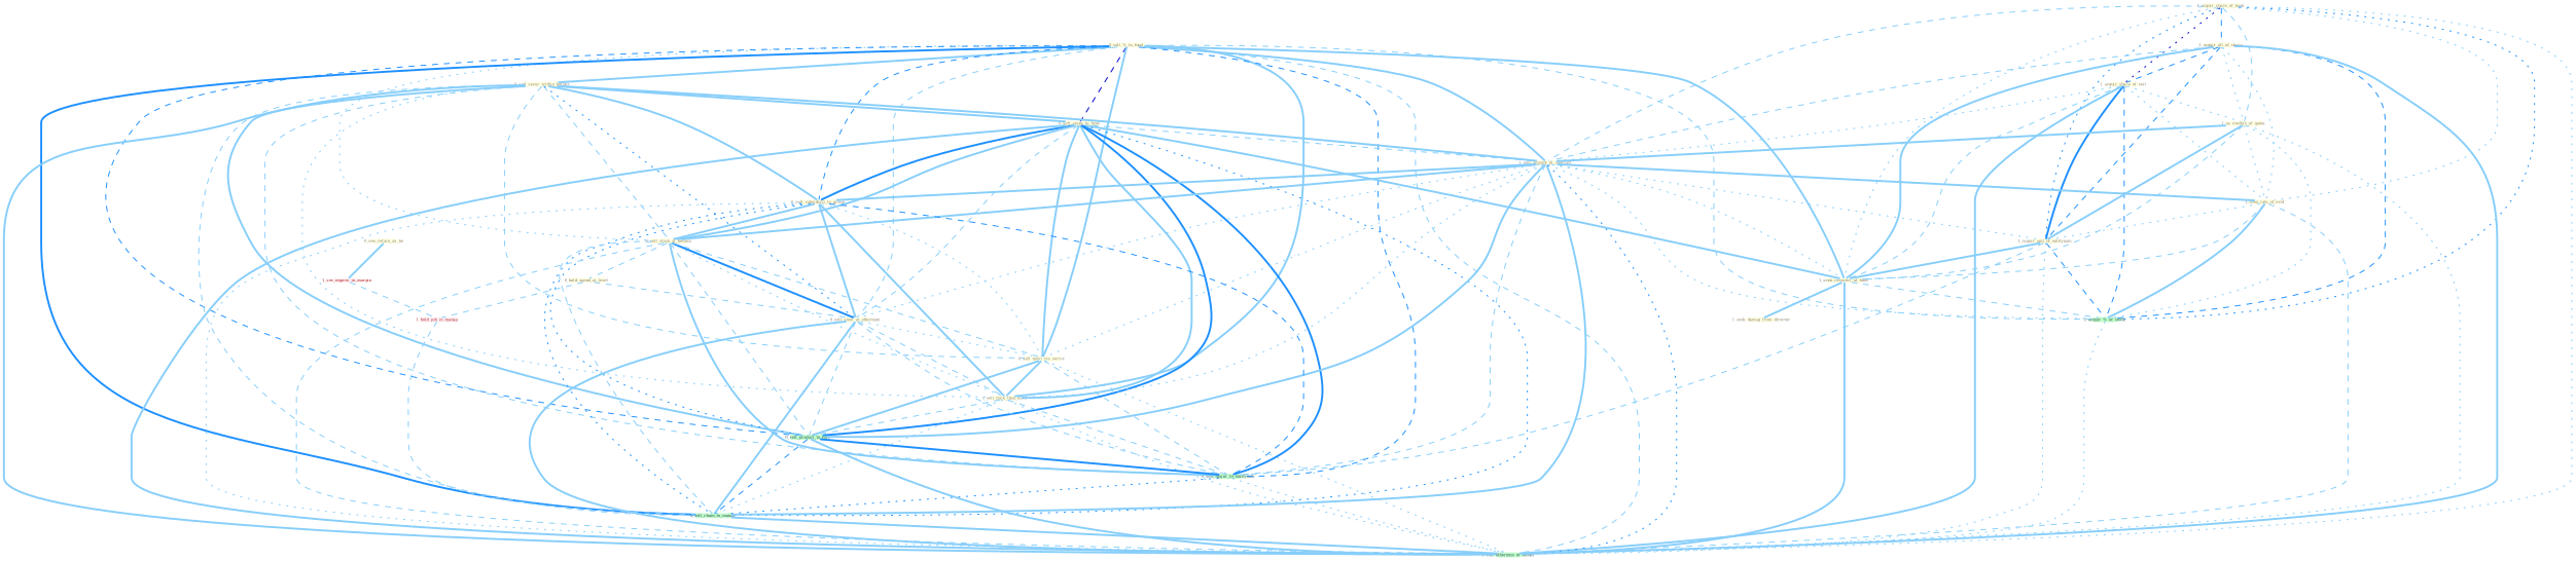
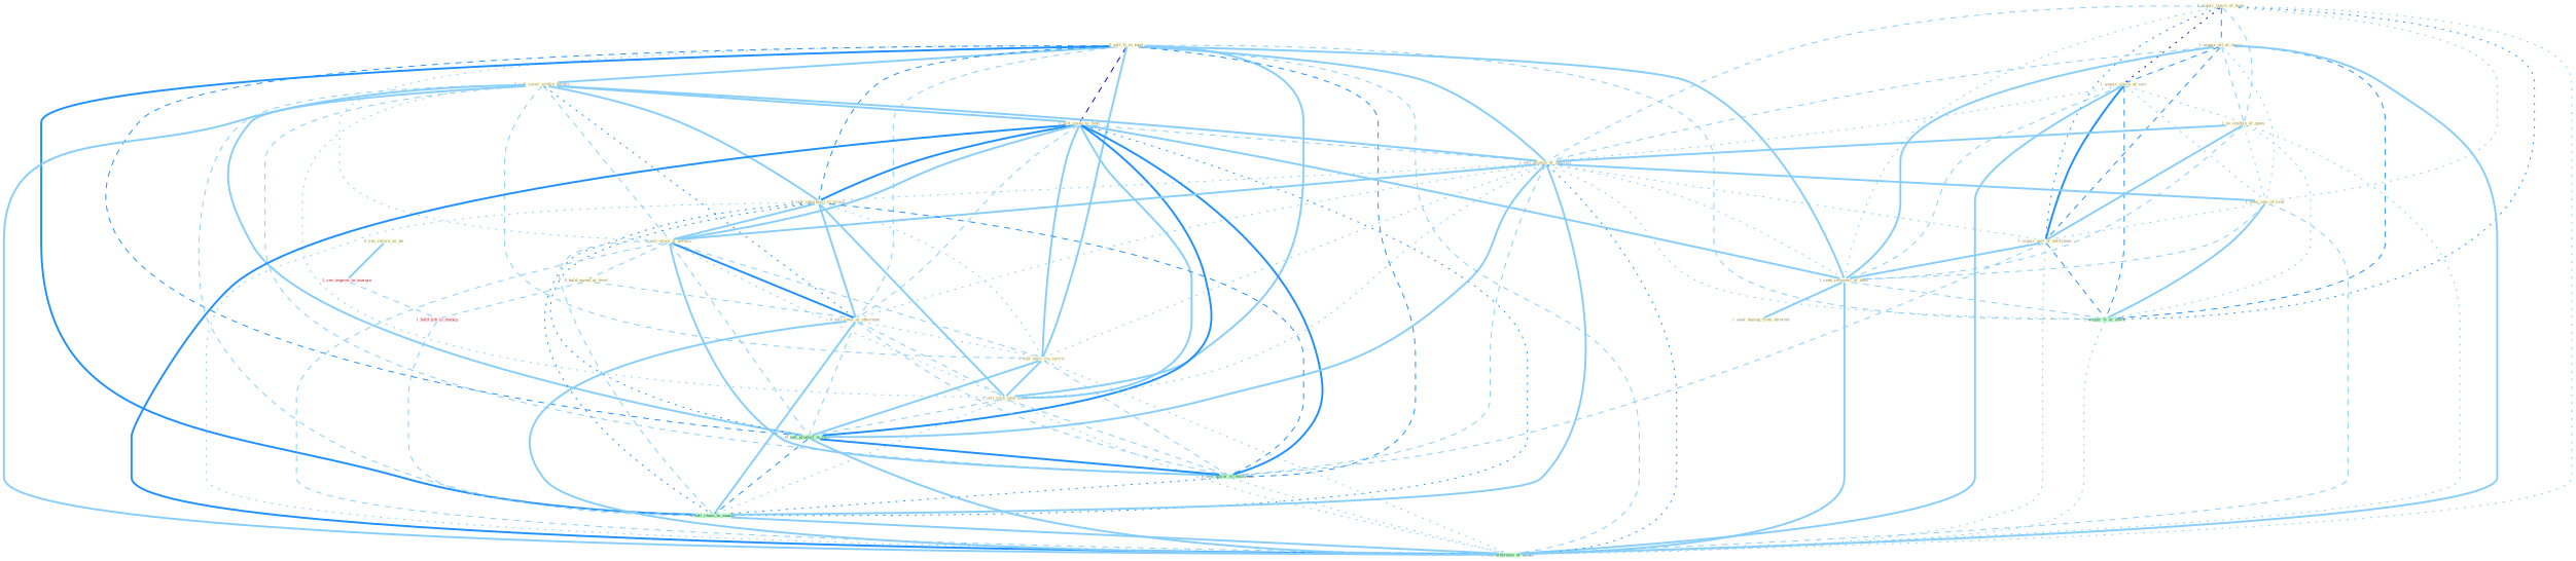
  graph {
    node [color="#ffffe0" fixedsize=true fontcolor="#8b7d6b" fontsize=4 shape=folder style=filled]
    edge [color="#87cefa" style=dashed w=1]
    "0_sell_%_to_fund " [height=.06 width=.5]
    "1_acquir_share_of_bank " [height=.06 width=.5]
    "0_sell_secur_within_border " [height=.06 width=.5]
    "1_acquir_all_of_share " [height=.06 shape=hexagon width=.5]
    "0_sell_stake_to_fund " [height=.06 width=.5]
    "1_acquir_share_of_seri " [height=.06 shape=hexagon width=.5]
    "1_us_combin_of_quota " [height=.06 width=.5]
    "1_sell_amount_of_contract " [height=.06 shape=hexagon width=.5]
    "0_sell_subsidiari_to_group " [height=.06 width=.5]
    "1_seen_iota_of_evid " [height=.06 shape=hexagon width=.5]
    "0_sell_stock_at_bottom " [height=.06 width=.5]
    "0_hold_spend_at_level " [height=.06 width=.5]
    "0_see_return_as_be " [height=.06 shape=hexagon width=.5]
    "1_acquir_unit_of_entitynam " [height=.06 shape=hexagon width=.5]
    "1_seek_recoveri_of_fund " [height=.06 width=.5]
    "0_sell_steel_at_othernum " [height=.06 shape=hexagon width=.5]
    "0_sell_movi_via_servic " [height=.06 width=.5]
    "1_sell_milk_than_milk " [height=.06 shape=hexagon width=.5]
    "1_seek_damag_from_director " [height=.06 shape=hexagon width=.5]
    "1_see_improv_in_margin " [color="#fff0f5" fontcolor="#b22222" height=.06 shape=hexagon width=.5]
    "1_hold_job_in_manag " [color="#fff0f5" fontcolor="#b22222" height=.06 width=.5]
    "1_acquir_%_of_stock " [color="#BDFCC9" fontcolor="#2f4f4f" height=.06 shape=hexagon width=.5]
    "0_sell_product_to_forc " [color="#BDFCC9" fontcolor="#2f4f4f" height=.06 width=.5]
    "0_sell_major_to_entitynam " [color="#BDFCC9" fontcolor="#2f4f4f" height=.06 shape=hexagon width=.5]
    "0_sell_chain_to_manag " [color="#BDFCC9" fontcolor="#2f4f4f" height=.06 width=.5]
    "1_sell_othernum_of_model " [color="#BDFCC9" fontcolor="#2f4f4f" height=.06 shape=hexagon width=.5]
    subgraph sub_1 {
      "0_sell_%_to_fund "
      "1_acquir_share_of_bank "
      "0_sell_secur_within_border "
      "1_acquir_all_of_share "
      "0_sell_stake_to_fund "
      "1_acquir_share_of_seri "
      "1_us_combin_of_quota "
      "1_sell_amount_of_contract "
      "0_sell_subsidiari_to_group "
      "1_seen_iota_of_evid "
      "0_sell_stock_at_bottom "
      "0_hold_spend_at_level "
      "0_see_return_as_be "
      "1_acquir_unit_of_entitynam "
      "1_seek_recoveri_of_fund "
      "0_sell_steel_at_othernum "
      "0_sell_movi_via_servic "
      "1_sell_milk_than_milk "
      "1_seek_damag_from_director "
    }
    subgraph sub_2 {
      "1_see_improv_in_margin "
      "1_hold_job_in_manag "
    }
    "0_sell_%_to_fund " -- "0_sell_secur_within_border " [style=bold]
    "0_sell_%_to_fund " -- "0_sell_stake_to_fund " [color="#0000cd" w=3]
    "0_sell_%_to_fund " -- "1_sell_amount_of_contract " [style=bold]
    "0_sell_%_to_fund " -- "0_sell_subsidiari_to_group " [color="#1e90ff" w=2]
    "0_sell_%_to_fund " -- "0_sell_stock_at_bottom " [style=dotted]
    "0_sell_%_to_fund " -- "1_seek_recoveri_of_fund " [style=bold]
    "0_sell_%_to_fund " -- "0_sell_steel_at_othernum "
    "0_sell_%_to_fund " -- "0_sell_movi_via_servic " [style=bold]
    "0_sell_%_to_fund " -- "1_sell_milk_than_milk " [style=bold]
    "0_sell_%_to_fund " -- "1_acquir_%_of_stock "
    "0_sell_%_to_fund " -- "0_sell_product_to_forc " [color="#1e90ff" w=2]
    "0_sell_%_to_fund " -- "0_sell_major_to_entitynam " [color="#1e90ff" w=2]
    "0_sell_%_to_fund " -- "0_sell_chain_to_manag " [color="#1e90ff" style=bold w=2]
    "0_sell_%_to_fund " -- "1_sell_othernum_of_model "
    "1_acquir_share_of_bank " -- "1_acquir_all_of_share " [color="#1e90ff" w=2]
    "1_acquir_share_of_bank " -- "1_acquir_share_of_seri " [color="#0000cd" style=dotted w=3]
    "1_acquir_share_of_bank " -- "1_us_combin_of_quota "
    "1_acquir_share_of_bank " -- "1_sell_amount_of_contract "
    "1_acquir_share_of_bank " -- "1_seen_iota_of_evid " [style=dotted]
    "1_acquir_share_of_bank " -- "1_acquir_unit_of_entitynam " [color="#1e90ff" style=dotted w=2]
    "1_acquir_share_of_bank " -- "1_seek_recoveri_of_fund " [style=dotted]
    "1_acquir_share_of_bank " -- "1_acquir_%_of_stock " [color="#1e90ff" style=dotted w=2]
    "1_acquir_share_of_bank " -- "1_sell_othernum_of_model " [style=dotted]
    "0_sell_secur_within_border " -- "0_sell_stake_to_fund " [style=bold]
    "0_sell_secur_within_border " -- "1_sell_amount_of_contract " [style=bold]
    "0_sell_secur_within_border " -- "0_sell_subsidiari_to_group " [style=bold]
    "0_sell_secur_within_border " -- "0_sell_stock_at_bottom "
    "0_sell_secur_within_border " -- "0_sell_steel_at_othernum " [color="#1e90ff" style=dotted]
    "0_sell_secur_within_border " -- "0_sell_movi_via_servic "
    "0_sell_secur_within_border " -- "1_sell_milk_than_milk " [style=dotted]
    "0_sell_secur_within_border " -- "0_sell_product_to_forc " [style=bold]
    "0_sell_secur_within_border " -- "0_sell_major_to_entitynam "
    "0_sell_secur_within_border " -- "0_sell_chain_to_manag "
    "0_sell_secur_within_border " -- "1_sell_othernum_of_model " [style=bold]
    "1_acquir_all_of_share " -- "1_acquir_share_of_seri " [color="#1e90ff" w=2]
-   "1_acquir_all_of_share " -- "1_us_combin_of_quota " [style=dotted]
+   "1_acquir_all_of_share " -- "1_us_combin_of_quota "
    "1_acquir_all_of_share " -- "1_sell_amount_of_contract "
    "1_acquir_all_of_share " -- "1_seen_iota_of_evid " [style=dotted]
    "1_acquir_all_of_share " -- "1_acquir_unit_of_entitynam " [color="#1e90ff" w=2]
    "1_acquir_all_of_share " -- "1_seek_recoveri_of_fund " [style=bold]
    "1_acquir_all_of_share " -- "1_acquir_%_of_stock " [color="#1e90ff" w=2]
    "1_acquir_all_of_share " -- "1_sell_othernum_of_model " [style=bold]
    "0_sell_stake_to_fund " -- "1_sell_amount_of_contract "
    "0_sell_stake_to_fund " -- "0_sell_subsidiari_to_group " [color="#1e90ff" style=bold w=2]
    "0_sell_stake_to_fund " -- "0_sell_stock_at_bottom " [style=bold]
    "0_sell_stake_to_fund " -- "1_seek_recoveri_of_fund " [style=bold]
    "0_sell_stake_to_fund " -- "0_sell_steel_at_othernum "
    "0_sell_stake_to_fund " -- "0_sell_movi_via_servic " [style=bold]
    "0_sell_stake_to_fund " -- "1_sell_milk_than_milk " [style=bold]
    "0_sell_stake_to_fund " -- "0_sell_product_to_forc " [color="#1e90ff" style=bold w=2]
    "0_sell_stake_to_fund " -- "0_sell_major_to_entitynam " [color="#1e90ff" style=bold w=2]
    "0_sell_stake_to_fund " -- "0_sell_chain_to_manag " [color="#1e90ff" style=dotted w=2]
-   "0_sell_stake_to_fund " -- "1_sell_othernum_of_model " [style=bold]
+   "0_sell_stake_to_fund " -- "1_sell_othernum_of_model " [color="#1e90ff" style=bold]
    "1_acquir_share_of_seri " -- "1_us_combin_of_quota " [style=dotted]
    "1_acquir_share_of_seri " -- "1_sell_amount_of_contract " [style=dotted]
    "1_acquir_share_of_seri " -- "1_seen_iota_of_evid " [style=dotted]
    "1_acquir_share_of_seri " -- "1_acquir_unit_of_entitynam " [color="#1e90ff" style=bold w=2]
    "1_acquir_share_of_seri " -- "1_seek_recoveri_of_fund "
    "1_acquir_share_of_seri " -- "1_acquir_%_of_stock " [color="#1e90ff" w=2]
    "1_acquir_share_of_seri " -- "1_sell_othernum_of_model " [style=bold]
    "1_us_combin_of_quota " -- "1_sell_amount_of_contract " [style=bold]
    "1_us_combin_of_quota " -- "1_seen_iota_of_evid " [style=dotted]
    "1_us_combin_of_quota " -- "1_acquir_unit_of_entitynam " [style=bold]
    "1_us_combin_of_quota " -- "1_seek_recoveri_of_fund "
    "1_us_combin_of_quota " -- "1_acquir_%_of_stock " [style=dotted]
    "1_us_combin_of_quota " -- "1_sell_othernum_of_model " [style=dotted]
-   "1_sell_amount_of_contract " -- "0_sell_subsidiari_to_group " [style=bold]
+   "1_sell_amount_of_contract " -- "0_sell_subsidiari_to_group " [style=dotted]
    "1_sell_amount_of_contract " -- "1_seen_iota_of_evid " [style=bold]
    "1_sell_amount_of_contract " -- "0_sell_stock_at_bottom " [style=bold]
    "1_sell_amount_of_contract " -- "1_acquir_unit_of_entitynam " [style=dotted]
    "1_sell_amount_of_contract " -- "1_seek_recoveri_of_fund " [style=dotted]
    "1_sell_amount_of_contract " -- "0_sell_steel_at_othernum " [style=dotted]
    "1_sell_amount_of_contract " -- "0_sell_movi_via_servic " [style=dotted]
    "1_sell_amount_of_contract " -- "1_sell_milk_than_milk " [style=dotted]
    "1_sell_amount_of_contract " -- "1_acquir_%_of_stock " [style=dotted]
    "1_sell_amount_of_contract " -- "0_sell_product_to_forc " [style=bold]
    "1_sell_amount_of_contract " -- "0_sell_major_to_entitynam "
    "1_sell_amount_of_contract " -- "0_sell_chain_to_manag " [style=bold]
    "1_sell_amount_of_contract " -- "1_sell_othernum_of_model " [color="#1e90ff" style=dotted w=2]
    "0_sell_subsidiari_to_group " -- "0_sell_stock_at_bottom " [style=bold]
    "0_sell_subsidiari_to_group " -- "0_sell_steel_at_othernum " [style=bold]
    "0_sell_subsidiari_to_group " -- "0_sell_movi_via_servic " [style=dotted]
    "0_sell_subsidiari_to_group " -- "1_sell_milk_than_milk " [style=bold]
    "0_sell_subsidiari_to_group " -- "0_sell_product_to_forc " [color="#1e90ff" style=dotted w=2]
    "0_sell_subsidiari_to_group " -- "0_sell_major_to_entitynam " [color="#1e90ff" w=2]
    "0_sell_subsidiari_to_group " -- "0_sell_chain_to_manag " [color="#1e90ff" style=dotted w=2]
    "0_sell_subsidiari_to_group " -- "1_sell_othernum_of_model " [style=dotted]
    "1_seen_iota_of_evid " -- "1_acquir_unit_of_entitynam " [style=dotted]
    "1_seen_iota_of_evid " -- "1_seek_recoveri_of_fund "
    "1_seen_iota_of_evid " -- "1_acquir_%_of_stock " [style=bold]
    "1_seen_iota_of_evid " -- "1_sell_othernum_of_model "
    "0_sell_stock_at_bottom " -- "0_hold_spend_at_level "
    "0_sell_stock_at_bottom " -- "0_sell_steel_at_othernum " [color="#1e90ff" style=bold w=2]
    "0_sell_stock_at_bottom " -- "0_sell_movi_via_servic "
    "0_sell_stock_at_bottom " -- "1_sell_milk_than_milk " [style=dotted]
    "0_sell_stock_at_bottom " -- "0_sell_product_to_forc "
    "0_sell_stock_at_bottom " -- "0_sell_major_to_entitynam " [style=bold]
    "0_sell_stock_at_bottom " -- "0_sell_chain_to_manag "
    "0_sell_stock_at_bottom " -- "1_sell_othernum_of_model "
    "0_hold_spend_at_level " -- "0_sell_steel_at_othernum "
    "0_hold_spend_at_level " -- "1_hold_job_in_manag "
    "0_see_return_as_be " -- "1_see_improv_in_margin " [style=bold]
    "1_acquir_unit_of_entitynam " -- "1_seek_recoveri_of_fund " [style=bold]
    "1_acquir_unit_of_entitynam " -- "1_acquir_%_of_stock " [color="#1e90ff" w=2]
    "1_acquir_unit_of_entitynam " -- "0_sell_major_to_entitynam "
    "1_acquir_unit_of_entitynam " -- "1_sell_othernum_of_model " [style=dotted]
    "1_seek_recoveri_of_fund " -- "1_seek_damag_from_director " [style=bold]
    "1_seek_recoveri_of_fund " -- "1_acquir_%_of_stock "
    "1_seek_recoveri_of_fund " -- "1_sell_othernum_of_model " [style=bold]
    "0_sell_steel_at_othernum " -- "0_sell_movi_via_servic " [style=dotted]
    "0_sell_steel_at_othernum " -- "1_sell_milk_than_milk "
    "0_sell_steel_at_othernum " -- "0_sell_product_to_forc "
    "0_sell_steel_at_othernum " -- "0_sell_major_to_entitynam "
    "0_sell_steel_at_othernum " -- "0_sell_chain_to_manag " [style=bold]
    "0_sell_steel_at_othernum " -- "1_sell_othernum_of_model " [style=bold]
    "0_sell_movi_via_servic " -- "1_sell_milk_than_milk " [style=bold]
    "0_sell_movi_via_servic " -- "0_sell_product_to_forc " [style=bold]
    "0_sell_movi_via_servic " -- "0_sell_major_to_entitynam "
    "0_sell_movi_via_servic " -- "1_sell_othernum_of_model " [style=dotted]
    "1_sell_milk_than_milk " -- "0_sell_product_to_forc "
    "1_sell_milk_than_milk " -- "0_sell_major_to_entitynam "
    "1_sell_milk_than_milk " -- "0_sell_chain_to_manag " [style=dotted]
    "1_sell_milk_than_milk " -- "1_sell_othernum_of_model " [style=dotted]
    "1_see_improv_in_margin " -- "1_hold_job_in_manag "
    "1_hold_job_in_manag " -- "0_sell_chain_to_manag "
    "1_acquir_%_of_stock " -- "1_sell_othernum_of_model " [style=dotted]
    "0_sell_product_to_forc " -- "0_sell_major_to_entitynam " [color="#1e90ff" style=bold w=2]
    "0_sell_product_to_forc " -- "0_sell_chain_to_manag " [color="#1e90ff" w=2]
    "0_sell_product_to_forc " -- "1_sell_othernum_of_model " [style=bold]
    "0_sell_major_to_entitynam " -- "0_sell_chain_to_manag " [color="#1e90ff" style=dotted w=2]
    "0_sell_major_to_entitynam " -- "1_sell_othernum_of_model " [style=dotted]
    "0_sell_chain_to_manag " -- "1_sell_othernum_of_model " [style=bold]
  }
